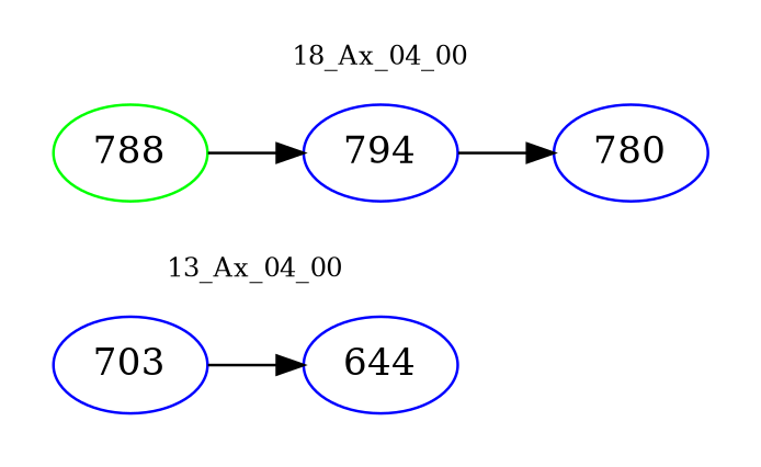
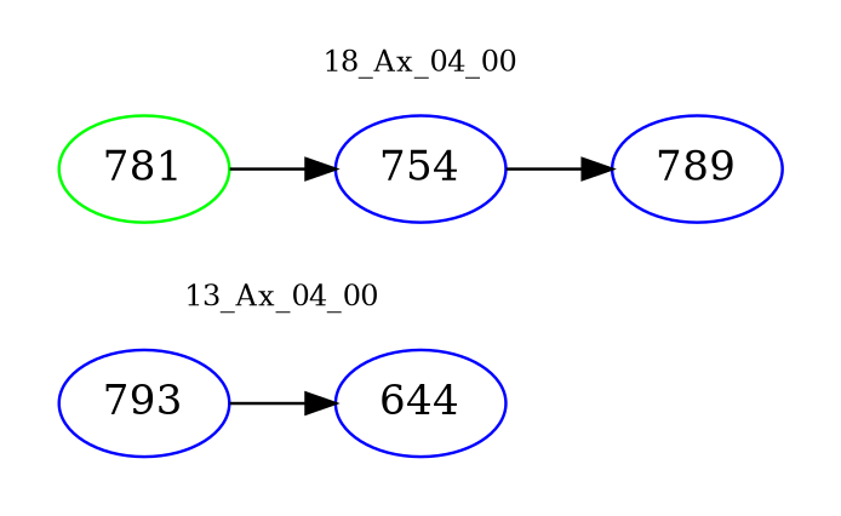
  digraph {
    rankdir=LR
    node [color=blue]
    edge [color=black]
-   n1 [label=703]
+   n1 [label=793]
    n2 [label=644]
-   n3 [color=green label=788]
-   n4 [label=794]
-   n5 [label=780]
+   n3 [color=green label=781]
+   n4 [label=754]
+   n5 [label=789]
    subgraph cluster_1 {
      color=white
      fontsize=10
      label="13_Ax_04_00"
      n1
      n2
    }
    subgraph cluster_2 {
      color=white
      fontsize=10
      label="18_Ax_04_00"
      n3
      n4
      n5
    }
    n1 -> n2
    n3 -> n4
    n4 -> n5
  }
